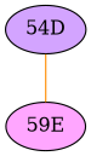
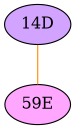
  graph {
    fontname="DejaVu Serif"
    node [style=radial fontname="DejaVu Serif"]
-   "54D" [fillcolor="#D3A4FF"]
+   "54D" [fillcolor="#D3A4FF" label="14D"]
    "59E" [fillcolor="#FFA6FF"]
    "54D" -- "59E" [penwidth=1 color=darkorange fontname="DejaVu Serif"]
  }
